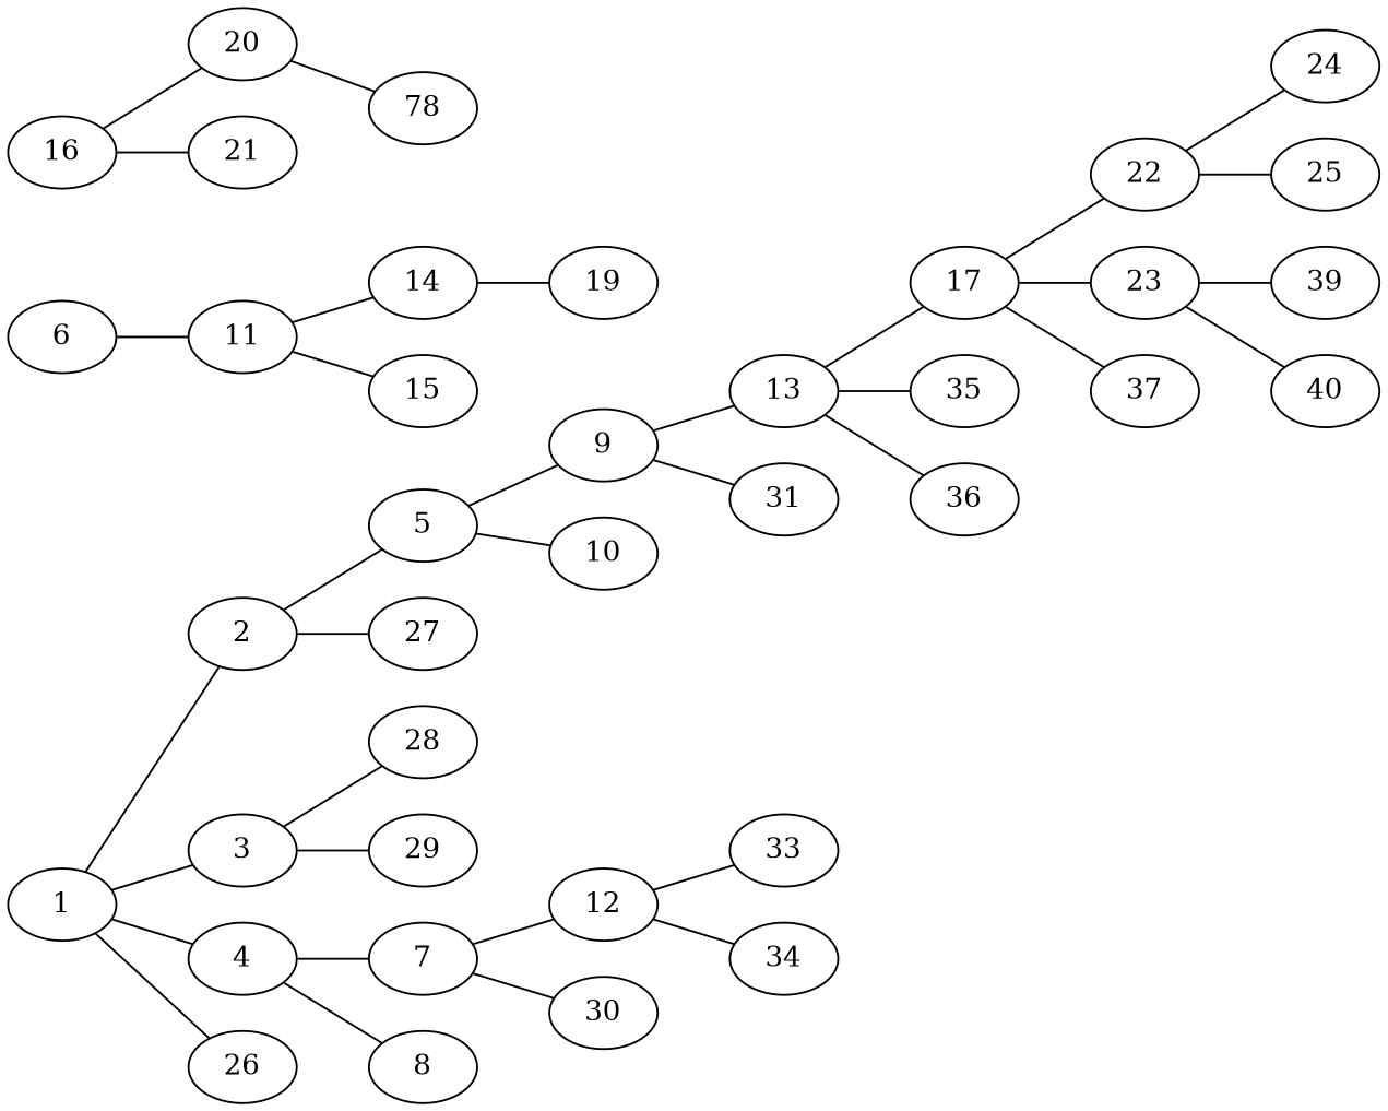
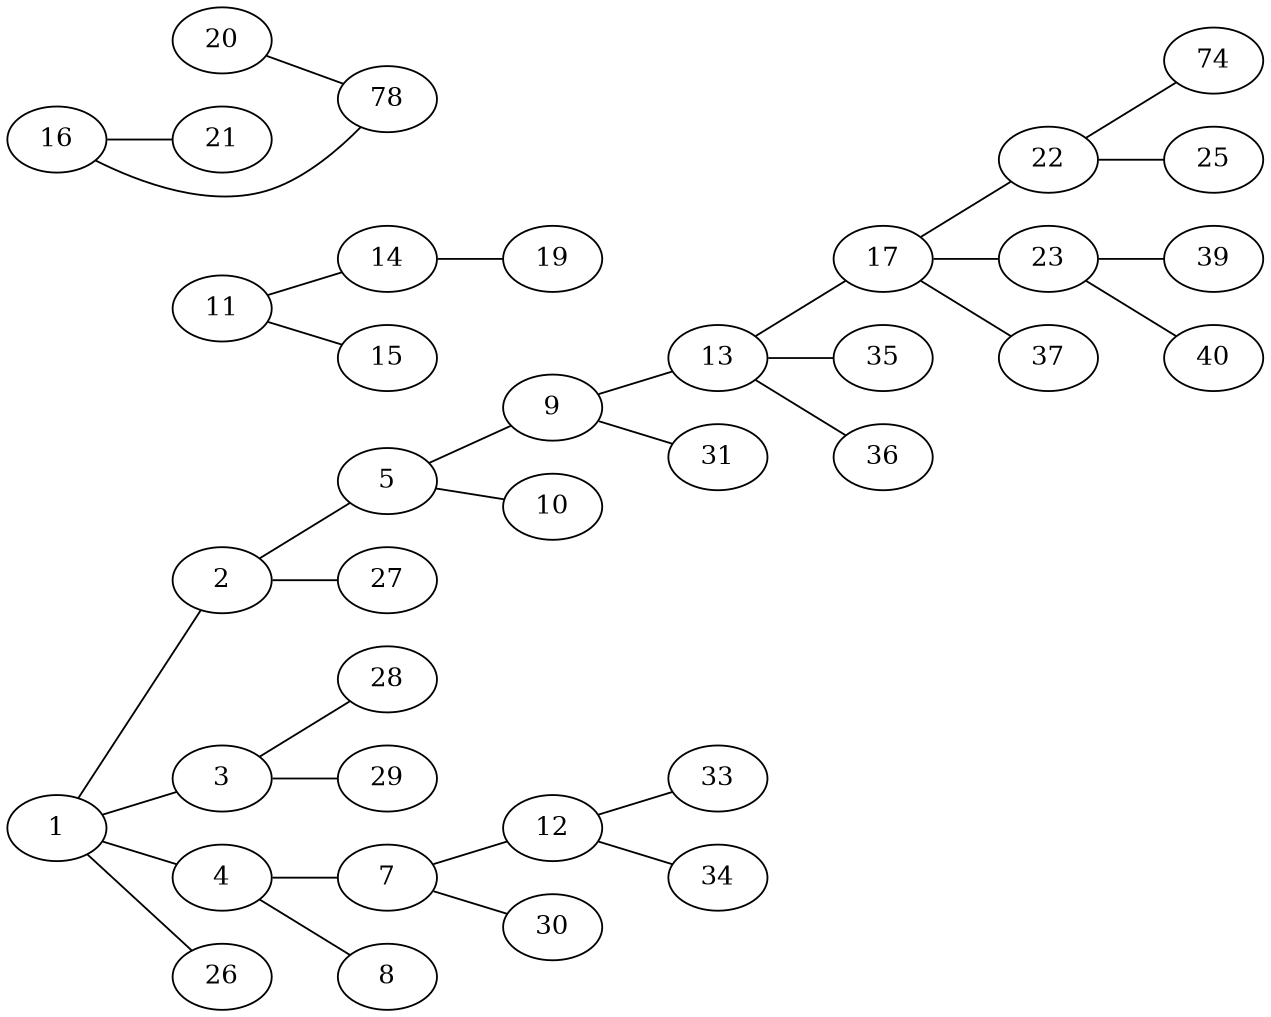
  graph {
    rankdir=LR
    node [chem=H]
    edge [valence=1]
    1 [chem=C]
    2 [chem=N]
    3 [chem=C]
    4 [chem=C]
    26
    5 [chem=C]
    27
    28
    29
    7 [chem=N]
    8 [chem=O]
    9 [chem=C]
    10 [chem=O]
-   6 [chem=S]
    11 [chem=C]
    12 [chem=C]
    30
    13 [chem=C]
    31
    14 [chem=C]
    15 [chem=Cl]
    33
    34
    17 [chem=C]
    35
    36
    19 [chem=Cl]
    16 [chem=C]
    20 [chem=O]
    21 [chem=O]
    22 [chem=C]
    23 [chem=N]
    37
    n34 [label=78]
-   24 [chem=O]
+   24 [chem=O label=74]
    25 [chem=O]
    39
    40
    1 -- 2
    1 -- 3
    1 -- 4
    1 -- 26
    2 -- 5
    2 -- 27
    3 -- 28
    3 -- 29
    4 -- 7
    4 -- 8 [valence=2]
    5 -- 9
    5 -- 10 [valence=2]
    7 -- 12
    7 -- 30
    9 -- 13
    9 -- 31
-   6 -- 11
    11 -- 14 [valence=2]
    11 -- 15
    12 -- 33
    12 -- 34
    13 -- 17
    13 -- 35
    13 -- 36
    14 -- 19
    17 -- 22
    17 -- 23
    17 -- 37
-   16 -- 20
+   16 -- n34
    16 -- 21 [valence=2]
    20 -- n34
    22 -- 24
    22 -- 25 [valence=2]
    23 -- 39
    23 -- 40
  }
